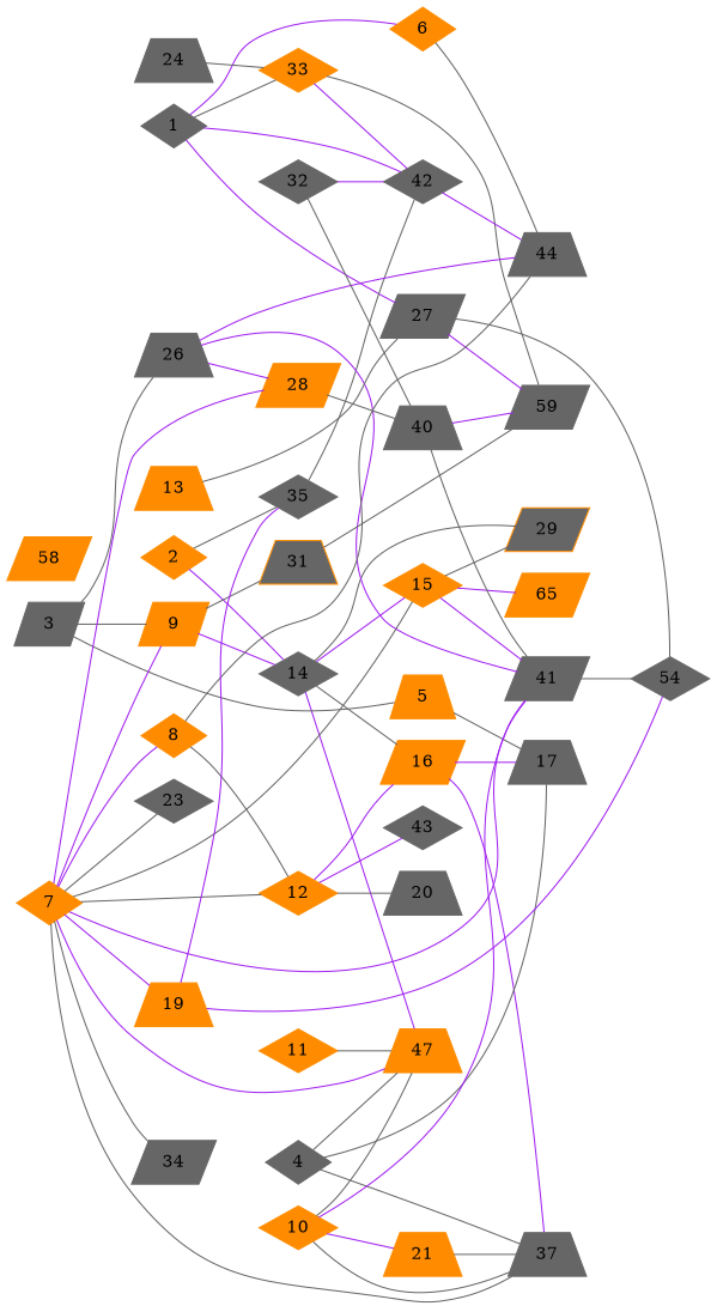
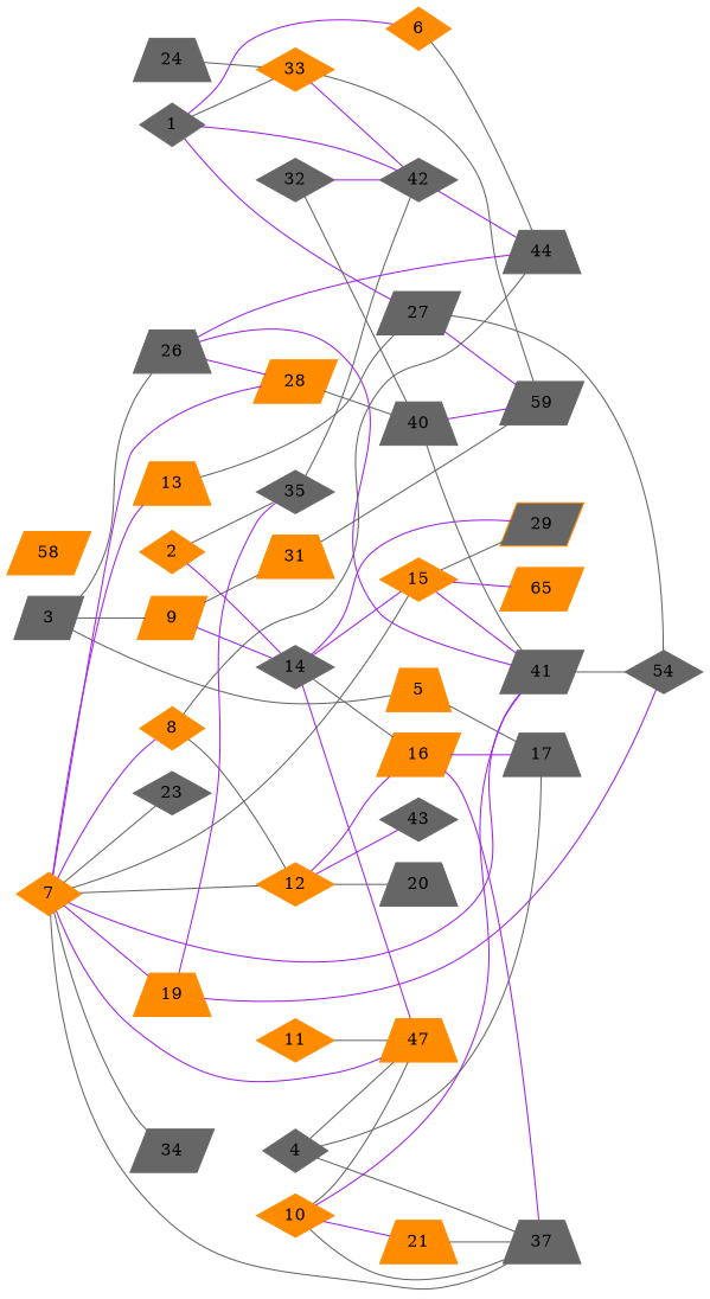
  graph {
    rankdir=LR
    node [color=gray40 shape=diamond style=filled]
    edge [color=gray40]
    1 [super="+60"]
    6 [color=darkorange super="+38"]
    27 [shape=parallelogram super="+55"]
    33 [color=darkorange]
    42 [super="+45"]
    44 [shape=trapezium]
    54
    59 [shape=parallelogram]
    2 [color=darkorange]
    14
    35 [super="+46"]
    47 [color=darkorange shape=trapezium super="+56"]
    15 [color=darkorange super="+22"]
    16 [color=darkorange shape=parallelogram super="+51"]
    29 [color=darkorange fillcolor=gray40 shape=parallelogram]
    3 [shape=parallelogram super="+48"]
    5 [color=darkorange shape=trapezium]
    9 [color=darkorange shape=parallelogram]
    26 [shape=trapezium super="+50"]
    17 [shape=trapezium super="+49"]
-   31 [color=darkorange shape=trapezium fillcolor=gray40]
+   31 [color=darkorange shape=trapezium]
    28 [color=darkorange shape=parallelogram]
    41 [shape=parallelogram super="+53"]
    4
    37 [shape=trapezium super="+57"]
    7 [color=darkorange super="+39"]
    8 [color=darkorange super="+30"]
    12 [color=darkorange]
    13 [color=darkorange shape=trapezium]
    19 [color=darkorange shape=trapezium super="+52"]
    23
    34 [shape=parallelogram]
    20 [shape=trapezium]
    43
    n35 [color=darkorange label=65 shape=parallelogram]
    40 [shape=trapezium]
    10 [color=darkorange super="+18"]
    21 [color=darkorange shape=trapezium super="+36"]
    11 [color=darkorange]
    24 [shape=trapezium]
    32
    58 [color=darkorange shape=parallelogram]
    1 -- 6 [color=purple]
    1 -- 27 [color=purple]
    1 -- 33
    1 -- 42 [color=purple]
    6 -- 44
    27 -- 54
    27 -- 59 [color=purple]
    33 -- 42 [color=purple]
    33 -- 59
    42 -- 44 [color=purple]
    2 -- 14 [color=purple]
    2 -- 35
    14 -- 47 [color=purple]
    14 -- 15 [color=purple]
    14 -- 16
-   14 -- 29
+   14 -- 29 [color=purple]
    35 -- 42
    15 -- 29
    15 -- 41 [color=purple]
    15 -- n35 [color=purple]
    16 -- 17 [color=purple weight=2]
    16 -- 37 [color=purple]
    3 -- 5
    3 -- 9
    3 -- 26
    5 -- 17
    9 -- 14 [color=purple]
    9 -- 31
    26 -- 44 [color=purple]
    26 -- 28 [color=purple]
    26 -- 41 [color=purple]
    31 -- 59
    28 -- 40
    41 -- 54
    4 -- 47
    4 -- 17
    4 -- 37
    7 -- 47 [color=purple]
    7 -- 15
    7 -- 28 [color=purple]
    7 -- 41 [color=purple weight=2]
    7 -- 37
    7 -- 8 [color=purple]
    7 -- 12
-   7 -- 9 [color=purple]
+   7 -- 13 [color=purple]
    7 -- 19 [color=purple]
    7 -- 23
    7 -- 34
    8 -- 44
    8 -- 12
    12 -- 16 [color=purple]
    12 -- 20
    12 -- 43 [color=purple]
    13 -- 27
    19 -- 54 [color=purple]
    19 -- 35 [color=purple]
    40 -- 59 [color=purple]
    40 -- 41
    10 -- 47 [weight=2]
    10 -- 41 [color=purple]
    10 -- 37
    10 -- 21 [color=purple]
    21 -- 37
    11 -- 47
    24 -- 33
    32 -- 42 [color=purple]
    32 -- 40
  }
